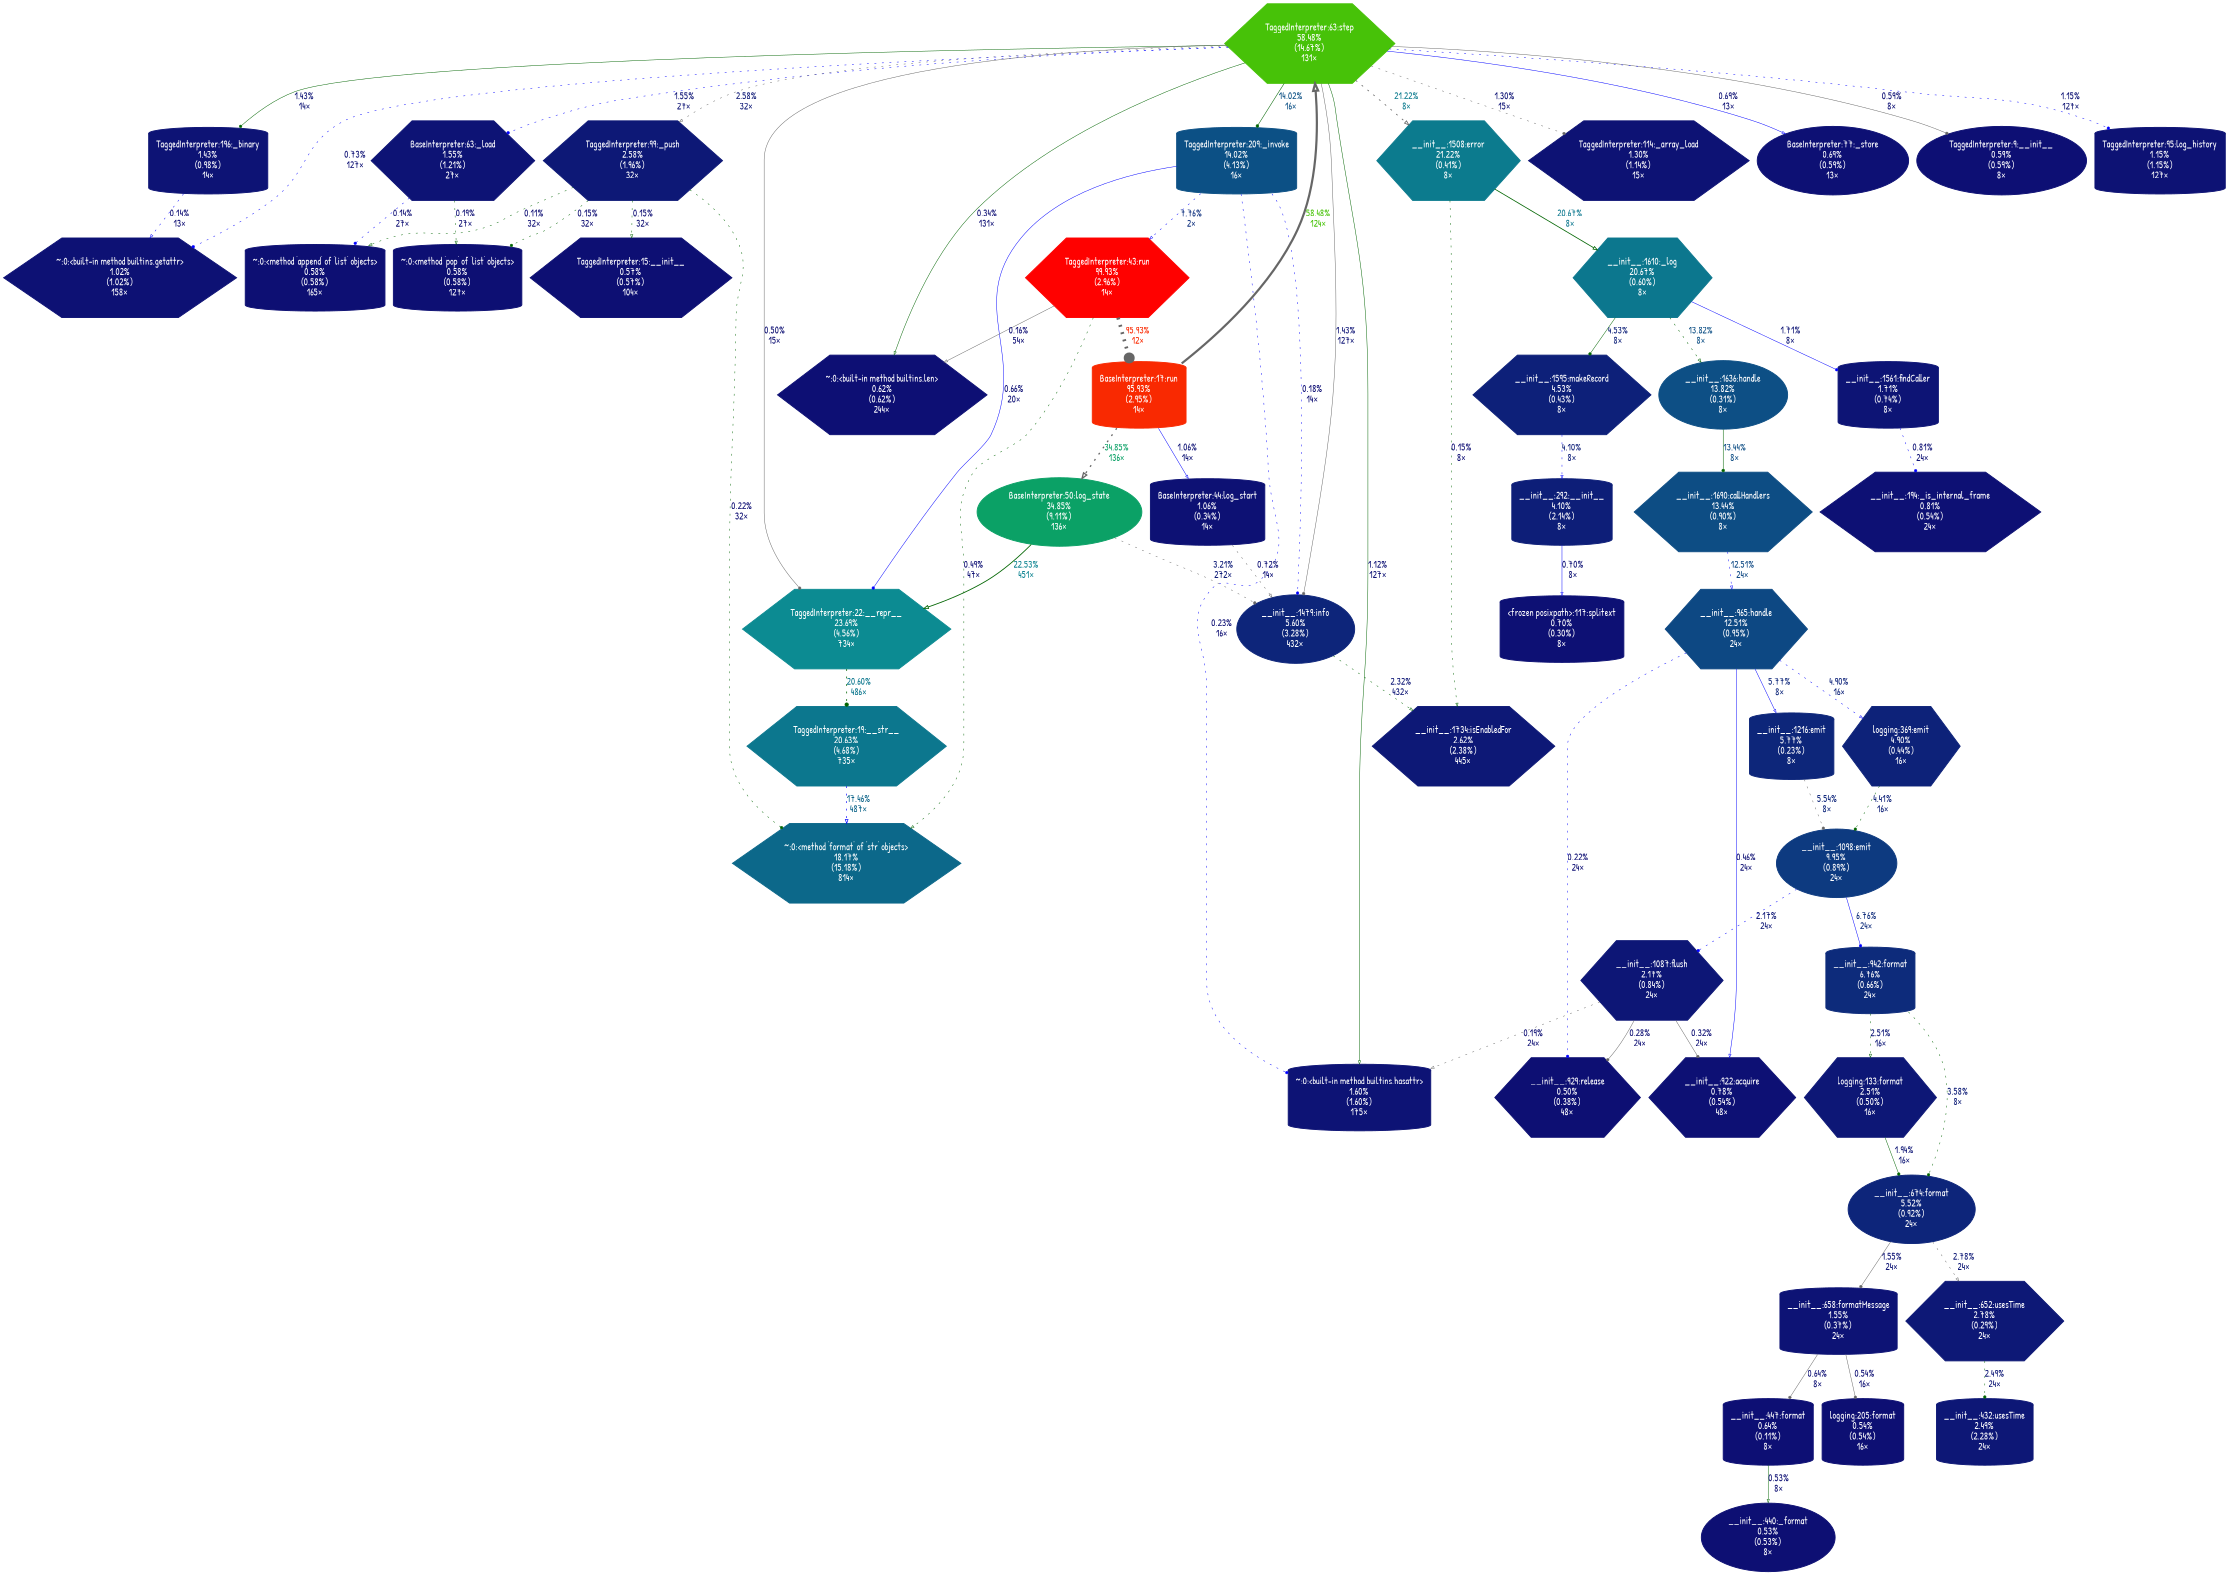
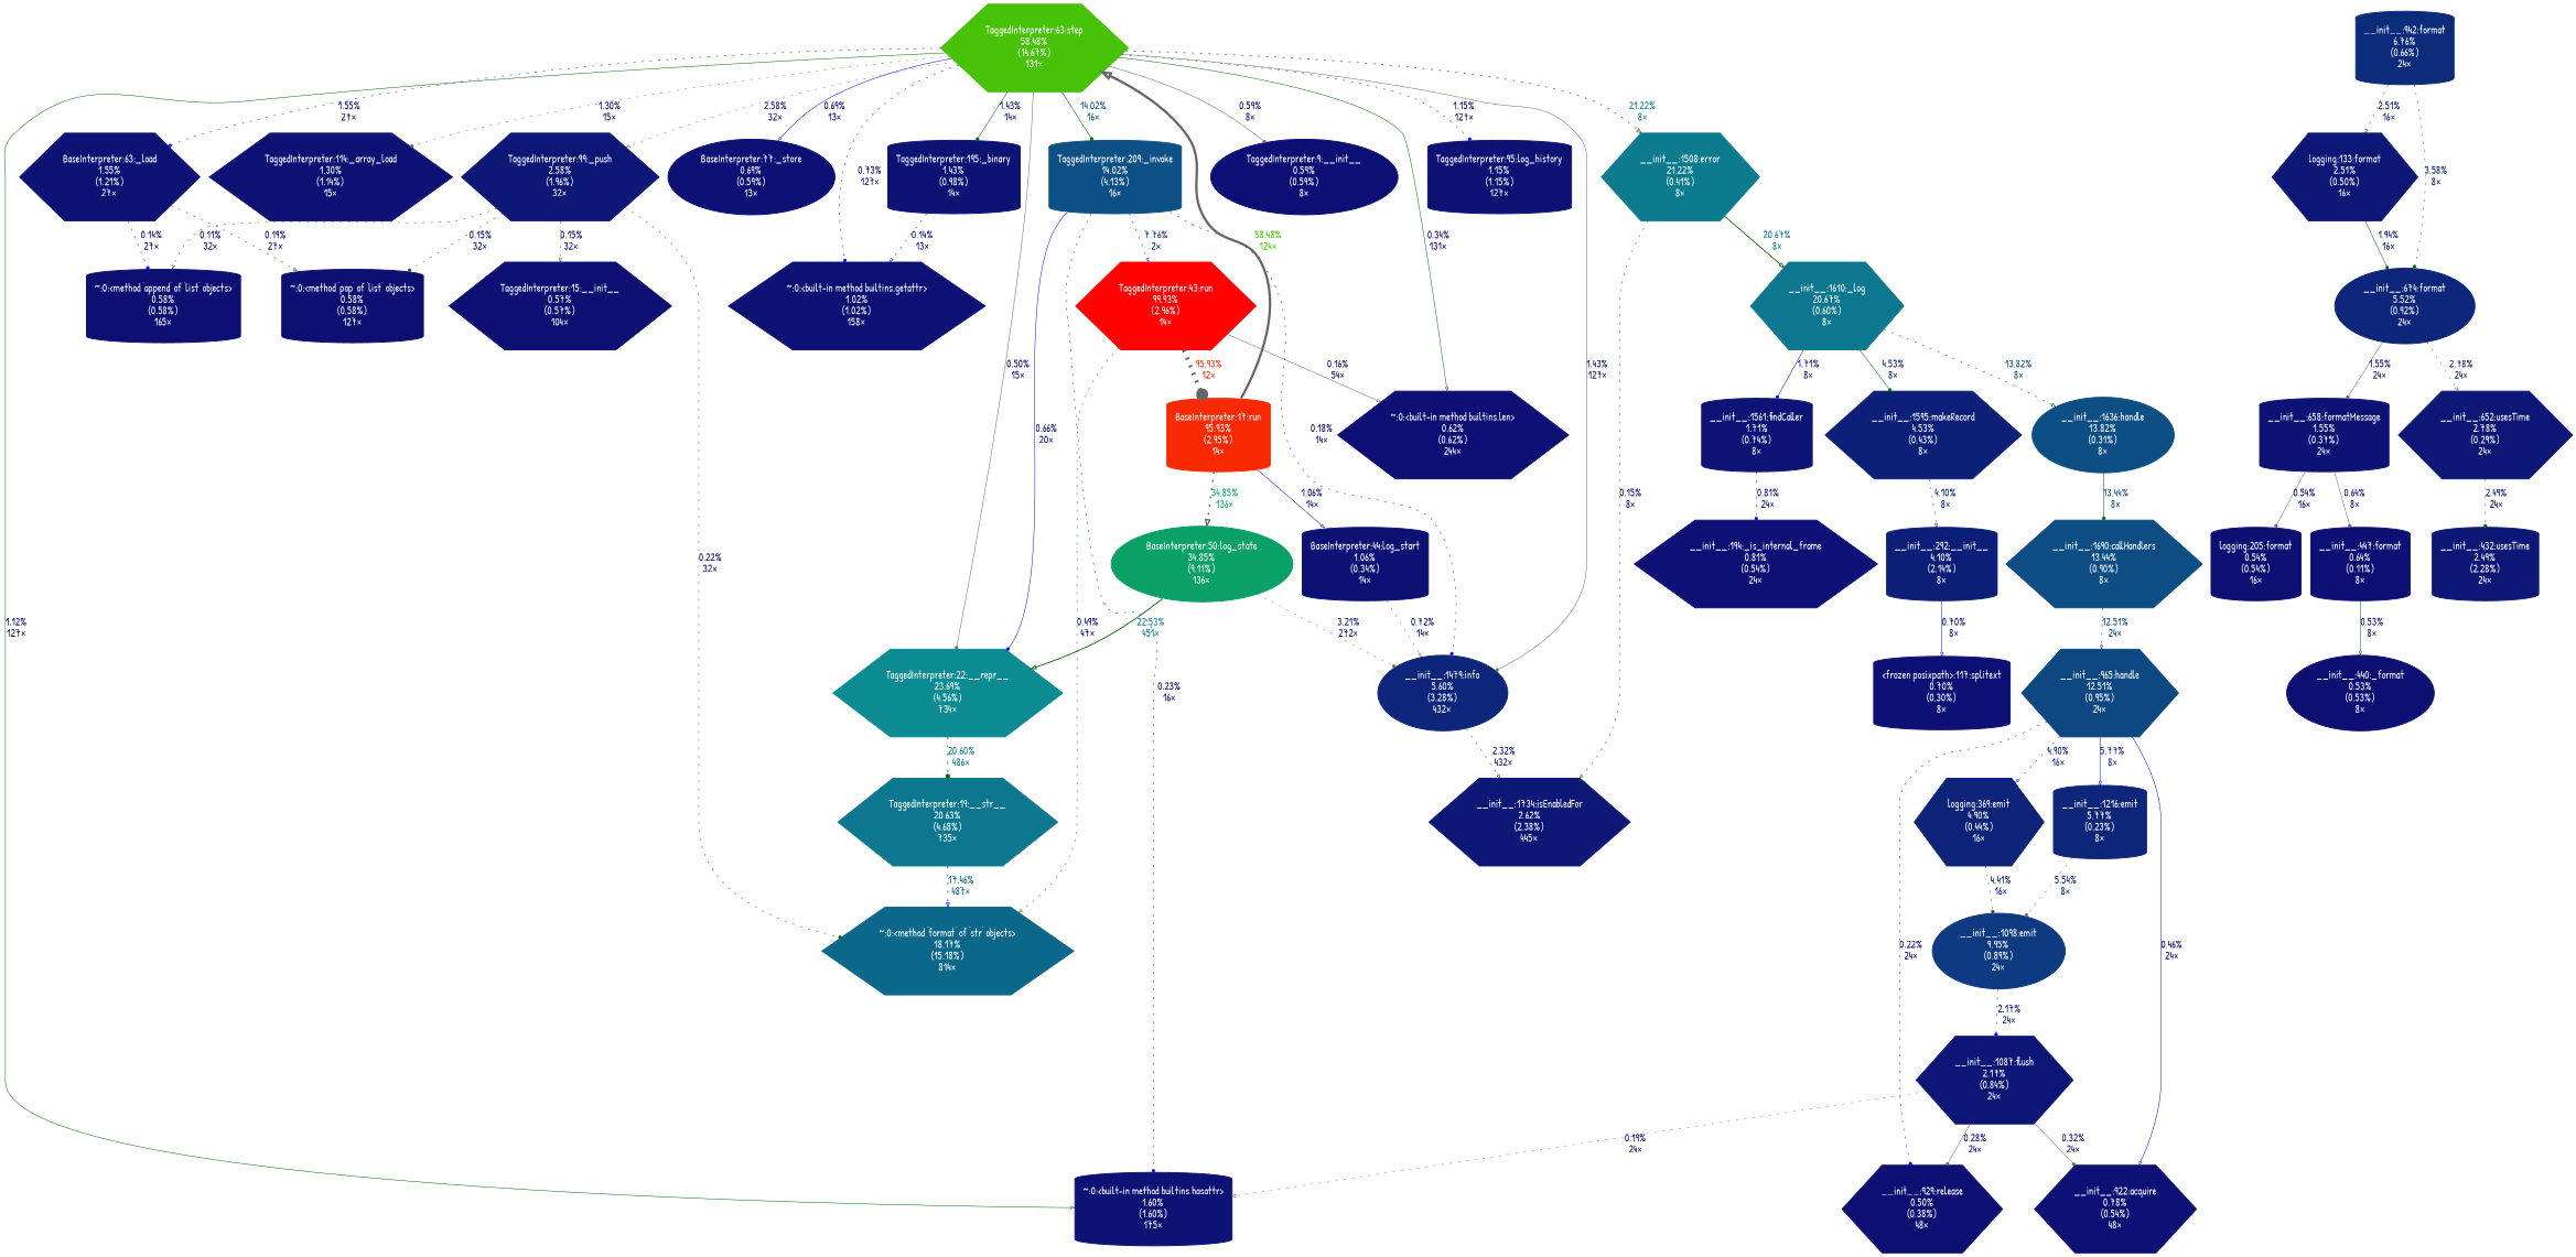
  digraph {
    fontname="Patrick Hand"
    nodesep=0.125
    ranksep=0.25
    node [color="#0d0f73" fontcolor="#ffffff" fontname="Patrick Hand" fontsize=10.00 shape=hexagon style=filled]
    edge [arrowhead=dot arrowsize=0.35 color=darkgreen fontcolor="#0d0e73" fontname="Patrick Hand" fontsize=10.00 labeldistance=0.50 penwidth=0.50 style=dotted]
    n1 [color="#47c208" height=0 label="TaggedInterpreter:63:step\n58.48%\n(14.67%)\n131×" width=0]
-   n2 [color="#0d1375" height=0 label="TaggedInterpreter:196:_binary\n1.43%\n(0.98%)\n14×" shape=cylinder width=0]
+   n2 [color="#0d1375" height=0 label="TaggedInterpreter:195:_binary\n1.43%\n(0.98%)\n14×" shape=cylinder width=0]
    n3 [color="#0d1375" height=0 label="BaseInterpreter:63:_load\n1.55%\n(1.21%)\n27×" width=0]
    n4 [color="#0d1274" height=0 label="TaggedInterpreter:114:_array_load\n1.30%\n(1.14%)\n15×" width=0]
    n5 [color="#0c5085" height=0 label="TaggedInterpreter:209:_invoke\n14.02%\n(4.13%)\n16×" shape=cylinder width=0]
    n6 [color="#0d1074" height=0 label="BaseInterpreter:77:_store\n0.69%\n(0.59%)\n13×" shape=ellipse width=0]
    n7 [color="#0d1876" height=0 label="TaggedInterpreter:99:_push\n2.58%\n(1.96%)\n32×" width=0]
    n8 [color="#0d1174" height=0 label="~:0:<built-in method builtins.getattr>\n1.02%\n(1.02%)\n158×" width=0]
    n9 [color="#0d1375" height=0 label="~:0:<built-in method builtins.hasattr>\n1.60%\n(1.60%)\n175×" shape=cylinder width=0]
    n10 [color="#0d0f74" height=0 label="~:0:<built-in method builtins.len>\n0.62%\n(0.62%)\n244×" width=0]
    n11 [color="#0c7b8e" height=0 label="__init__:1508:error\n21.22%\n(0.41%)\n8×" width=0]
    n12 [color="#0d0f74" height=0 label="TaggedInterpreter:9:__init__\n0.59%\n(0.59%)\n8×" shape=ellipse width=0]
    n13 [color="#0c8b92" height=0 label="TaggedInterpreter:22:__repr__\n23.69%\n(4.56%)\n734×" width=0]
    n14 [color="#0d1274" height=0 label="TaggedInterpreter:95:log_history\n1.15%\n(1.15%)\n127×" shape=cylinder width=0]
    n15 [color="#0d257a" height=0 label="__init__:1479:info\n5.60%\n(3.28%)\n432×" shape=ellipse width=0]
    n16 [height=0 label="~:0:<method 'append' of 'list' objects>\n0.58%\n(0.58%)\n165×" shape=cylinder width=0]
    n17 [height=0 label="~:0:<method 'pop' of 'list' objects>\n0.58%\n(0.58%)\n127×" shape=cylinder width=0]
    n18 [color="#ff0100" height=0 label="TaggedInterpreter:43:run\n99.93%\n(2.96%)\n14×" width=0]
    n19 [color="#0c688a" height=0 label="~:0:<method 'format' of 'str' objects>\n18.17%\n(15.18%)\n814×" width=0]
    n20 [height=0 label="TaggedInterpreter:15:__init__\n0.57%\n(0.57%)\n104×" width=0]
    n21 [color="#0c778e" height=0 label="__init__:1610:_log\n20.67%\n(0.60%)\n8×" width=0]
    n22 [color="#0d1876" height=0 label="__init__:1734:isEnabledFor\n2.62%\n(2.38%)\n445×" width=0]
    n23 [color="#0c778e" height=0 label="TaggedInterpreter:19:__str__\n20.63%\n(4.68%)\n735×" width=0]
    n24 [color="#f92901" height=0 label="BaseInterpreter:17:run\n95.93%\n(2.95%)\n14×" shape=cylinder width=0]
    n25 [color="#0d1475" height=0 label="__init__:1561:findCaller\n1.71%\n(0.74%)\n8×" shape=cylinder width=0]
    n26 [color="#0d2079" height=0 label="__init__:1595:makeRecord\n4.53%\n(0.43%)\n8×" width=0]
    n27 [color="#0d4f85" height=0 label="__init__:1636:handle\n13.82%\n(0.31%)\n8×" shape=ellipse width=0]
    n28 [color="#0d1e78" height=0 label="__init__:292:__init__\n4.10%\n(2.14%)\n8×" shape=cylinder width=0]
    n29 [color="#0d1074" height=0 label="<frozen posixpath>:117:splitext\n0.70%\n(0.30%)\n8×" shape=cylinder width=0]
    n30 [color="#0d1776" height=0 label="logging:133:format\n2.51%\n(0.50%)\n16×" width=0]
    n31 [color="#0d257a" height=0 label="__init__:674:format\n5.52%\n(0.92%)\n24×" shape=ellipse width=0]
    n32 [color="#0d1375" height=0 label="__init__:658:formatMessage\n1.55%\n(0.37%)\n24×" shape=cylinder width=0]
    n33 [color="#0d1876" height=0 label="__init__:652:usesTime\n2.78%\n(0.29%)\n24×" width=0]
    n34 [height=0 label="logging:205:format\n0.54%\n(0.54%)\n16×" shape=cylinder width=0]
    n35 [color="#0d0f74" height=0 label="__init__:447:format\n0.64%\n(0.11%)\n8×" shape=cylinder width=0]
    n36 [color="#0d1776" height=0 label="__init__:432:usesTime\n2.49%\n(2.28%)\n24×" shape=cylinder width=0]
    n37 [color="#0ba166" height=0 label="BaseInterpreter:50:log_state\n34.85%\n(9.11%)\n136×" shape=ellipse width=0]
    n38 [color="#0d1174" height=0 label="BaseInterpreter:44:log_start\n1.06%\n(0.34%)\n14×" shape=cylinder width=0]
    n39 [color="#0d2279" height=0 label="logging:369:emit\n4.90%\n(0.44%)\n16×" width=0]
    n40 [color="#0d3a80" height=0 label="__init__:1098:emit\n9.95%\n(0.89%)\n24×" shape=ellipse width=0]
    n41 [color="#0d1676" height=0 label="__init__:1087:flush\n2.17%\n(0.84%)\n24×" width=0]
    n42 [color="#0d2b7b" height=0 label="__init__:942:format\n6.76%\n(0.66%)\n24×" shape=cylinder width=0]
    n43 [color="#0d1074" height=0 label="__init__:922:acquire\n0.78%\n(0.54%)\n48×" width=0]
    n44 [height=0 label="__init__:929:release\n0.50%\n(0.38%)\n48×" width=0]
    n45 [color="#0d1074" height=0 label="__init__:194:_is_internal_frame\n0.81%\n(0.54%)\n24×" width=0]
    n46 [height=0 label="__init__:440:_format\n0.53%\n(0.53%)\n8×" shape=ellipse width=0]
    n47 [color="#0d4d84" height=0 label="__init__:1690:callHandlers\n13.44%\n(0.90%)\n8×" width=0]
    n48 [color="#0d4883" height=0 label="__init__:965:handle\n12.51%\n(0.95%)\n24×" width=0]
    n49 [color="#0d267a" height=0 label="__init__:1216:emit\n5.77%\n(0.23%)\n8×" shape=cylinder width=0]
    n1 -> n2 [fontcolor="#0d1375" label="1.43%\n14×" style=bold]
    n1 -> n3 [color=blue fontcolor="#0d1375" label="1.55%\n27×"]
    n1 -> n4 [color=gray40 fontcolor="#0d1274" label="1.30%\n15×"]
    n1 -> n5 [arrowsize=0.37 fontcolor="#0c5085" label="14.02%\n16×" labeldistance=0.56 penwidth=0.56 style=bold]
    n1 -> n6 [arrowhead=onormal color=blue fontcolor="#0d1074" label="0.69%\n13×" style=bold]
    n1 -> n7 [arrowhead=onormal color=gray40 fontcolor="#0d1876" label="2.58%\n32×"]
    n1 -> n8 [color=blue fontcolor="#0d1074" label="0.73%\n127×"]
    n1 -> n9 [arrowhead=onormal fontcolor="#0d1174" label="1.12%\n127×" style=bold]
    n1 -> n10 [arrowhead=onormal label="0.34%\n131×" style=bold]
    n1 -> n11 [arrowhead=onormal arrowsize=0.46 color=gray40 fontcolor="#0c7b8e" label="21.22%\n8×" labeldistance=0.85 penwidth=0.85]
    n1 -> n12 [color=gray40 fontcolor="#0d0f74" label="0.59%\n8×" style=bold]
    n1 -> n13 [color=gray40 fontcolor="#0d0f73" label="0.50%\n15×" style=bold]
    n1 -> n14 [color=blue fontcolor="#0d1274" label="1.15%\n127×"]
    n1 -> n15 [color=gray40 fontcolor="#0d1375" label="1.43%\n127×" style=bold]
    n2 -> n8 [arrowhead=onormal color=blue fontcolor="#0d0d73" label="0.14%\n13×"]
    n3 -> n16 [color=blue fontcolor="#0d0d73" label="0.14%\n27×"]
    n3 -> n17 [arrowhead=onormal label="0.19%\n27×"]
    n5 -> n9 [color=blue label="0.23%\n16×"]
    n5 -> n13 [color=blue fontcolor="#0d0f74" label="0.66%\n20×" style=bold]
    n5 -> n15 [color=blue fontcolor="#0d0d73" label="0.18%\n14×"]
    n5 -> n18 [arrowhead=onormal color=blue fontcolor="#0d2f7d" label="7.76%\n2×"]
    n7 -> n16 [arrowhead=onormal fontcolor="#0d0d73" label="0.11%\n32×"]
    n7 -> n17 [fontcolor="#0d0d73" label="0.15%\n32×"]
    n7 -> n19 [label="0.22%\n32×"]
    n7 -> n20 [arrowhead=onormal fontcolor="#0d0d73" label="0.15%\n32×"]
    n11 -> n21 [arrowhead=onormal arrowsize=0.45 fontcolor="#0c778e" label="20.67%\n8×" labeldistance=0.83 penwidth=0.83 style=bold]
    n11 -> n22 [arrowhead=onormal fontcolor="#0d0d73" label="0.15%\n8×"]
    n13 -> n23 [arrowsize=0.45 fontcolor="#0c778e" label="20.60%\n486×" labeldistance=0.82 penwidth=0.82]
    n15 -> n22 [arrowhead=onormal fontcolor="#0d1676" label="2.32%\n432×"]
    n18 -> n10 [arrowhead=onormal color=gray40 fontcolor="#0d0d73" label="0.16%\n54×" style=bold]
    n18 -> n19 [arrowhead=onormal fontcolor="#0d0f73" label="0.49%\n47×"]
    n18 -> n24 [arrowsize=0.98 color=gray40 fontcolor="#f92901" label="95.93%\n12×" labeldistance=3.84 penwidth=3.84]
    n21 -> n25 [color=blue fontcolor="#0d1475" label="1.71%\n8×" style=bold]
    n21 -> n26 [fontcolor="#0d2079" label="4.53%\n8×" style=bold]
    n21 -> n27 [arrowhead=onormal arrowsize=0.37 fontcolor="#0d4f85" label="13.82%\n8×" labeldistance=0.55 penwidth=0.55]
    n23 -> n19 [arrowhead=onormal arrowsize=0.42 color=blue fontcolor="#0c6489" label="17.46%\n487×" labeldistance=0.70 penwidth=0.70]
    n24 -> n1 [arrowhead=onormal arrowsize=0.76 color=gray40 fontcolor="#47c208" label="58.48%\n124×" labeldistance=2.34 penwidth=2.34 style=bold]
    n24 -> n37 [arrowhead=onormal arrowsize=0.59 color=gray40 fontcolor="#0ba166" label="34.85%\n136×" labeldistance=1.39 penwidth=1.39]
    n24 -> n38 [arrowhead=onormal color=blue fontcolor="#0d1174" label="1.06%\n14×" style=bold]
    n25 -> n45 [color=blue fontcolor="#0d1074" label="0.81%\n24×"]
    n26 -> n28 [arrowhead=onormal color=blue fontcolor="#0d1e78" label="4.10%\n8×"]
    n27 -> n47 [arrowsize=0.37 fontcolor="#0d4d84" label="13.44%\n8×" labeldistance=0.54 penwidth=0.54 style=bold]
    n28 -> n29 [arrowhead=onormal color=blue fontcolor="#0d1074" label="0.70%\n8×" style=bold]
    n30 -> n31 [fontcolor="#0d1575" label="1.94%\n16×" style=bold]
    n31 -> n32 [color=gray40 fontcolor="#0d1375" label="1.55%\n24×" style=bold]
    n31 -> n33 [arrowhead=onormal color=gray40 fontcolor="#0d1876" label="2.78%\n24×"]
    n32 -> n34 [color=gray40 fontcolor="#0d0f73" label="0.54%\n16×" style=bold]
    n32 -> n35 [color=gray40 fontcolor="#0d0f74" label="0.64%\n8×" style=bold]
    n33 -> n36 [fontcolor="#0d1776" label="2.49%\n24×"]
    n35 -> n46 [arrowhead=onormal fontcolor="#0d0f73" label="0.53%\n8×" style=bold]
    n37 -> n13 [arrowhead=onormal arrowsize=0.47 fontcolor="#0c8390" label="22.53%\n451×" labeldistance=0.90 penwidth=0.90 style=bold]
    n37 -> n15 [color=gray40 fontcolor="#0d1a77" label="3.21%\n272×"]
    n38 -> n15 [arrowhead=onormal color=gray40 fontcolor="#0d1074" label="0.72%\n14×"]
    n39 -> n40 [fontcolor="#0d2078" label="4.41%\n16×"]
    n40 -> n41 [color=blue fontcolor="#0d1676" label="2.17%\n24×"]
-   n40 -> n42 [color=blue fontcolor="#0d2b7b" label="6.76%\n24×" style=bold]
    n41 -> n9 [arrowhead=onormal color=gray40 label="0.19%\n24×"]
    n41 -> n43 [color=gray40 label="0.32%\n24×" style=bold]
    n41 -> n44 [color=gray40 label="0.28%\n24×" style=bold]
    n42 -> n30 [arrowhead=onormal fontcolor="#0d1776" label="2.51%\n16×"]
    n42 -> n31 [fontcolor="#0d1c77" label="3.58%\n8×"]
    n47 -> n48 [arrowhead=onormal color=blue fontcolor="#0d4883" label="12.51%\n24×"]
    n48 -> n39 [arrowhead=onormal color=blue fontcolor="#0d2279" label="4.90%\n16×"]
    n48 -> n43 [arrowhead=onormal color=blue fontcolor="#0d0f73" label="0.46%\n24×" style=bold]
    n48 -> n44 [color=blue label="0.22%\n24×"]
    n48 -> n49 [arrowhead=onormal color=blue fontcolor="#0d267a" label="5.77%\n8×" style=bold]
    n49 -> n40 [color=gray40 fontcolor="#0d257a" label="5.54%\n8×"]
  }
